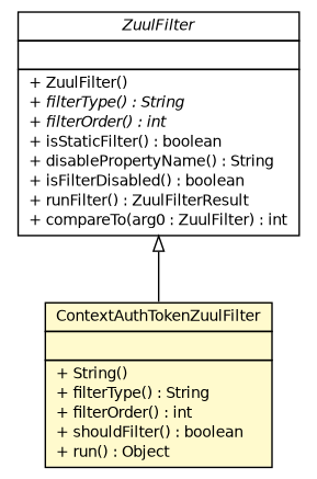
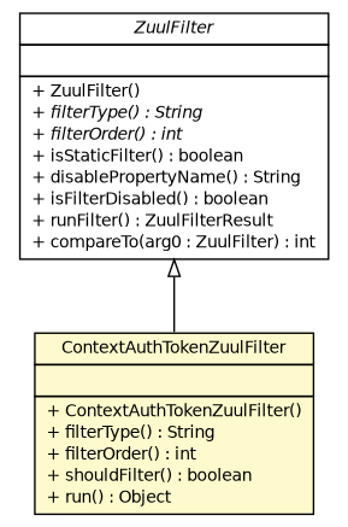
  digraph {
    nodesep=0.25
    ranksep=0.5
    node [fontcolor=black fontname=Helvetica fontsize=10.0 shape=plaintext]
-   n1 [label=<<table title="cn.home1.oss.lib.security.internal.zuul.ContextAuthTokenZuulFilter" border="0" cellborder="1" cellspacing="0" cellpadding="2" port="p" bgcolor="lemonChiffon" href="./ContextAuthTokenZuulFilter.html"> 		<tr><td><table border="0" cellspacing="0" cellpadding="1"> <tr><td align="center" balign="center"> ContextAuthTokenZuulFilter </td></tr> 		</table></td></tr> 		<tr><td><table border="0" cellspacing="0" cellpadding="1"> <tr><td align="left" balign="left">  </td></tr> 		</table></td></tr> 		<tr><td><table border="0" cellspacing="0" cellpadding="1"> <tr><td align="left" balign="left"> + String() </td></tr> <tr><td align="left" balign="left"> + filterType() : String </td></tr> <tr><td align="left" balign="left"> + filterOrder() : int </td></tr> <tr><td align="left" balign="left"> + shouldFilter() : boolean </td></tr> <tr><td align="left" balign="left"> + run() : Object </td></tr> 		</table></td></tr> 		</table>>]
+   n1 [label=<<table title="cn.home1.oss.lib.security.internal.zuul.ContextAuthTokenZuulFilter" border="0" cellborder="1" cellspacing="0" cellpadding="2" port="p" bgcolor="lemonChiffon" href="./ContextAuthTokenZuulFilter.html"> 		<tr><td><table border="0" cellspacing="0" cellpadding="1"> <tr><td align="center" balign="center"> ContextAuthTokenZuulFilter </td></tr> 		</table></td></tr> 		<tr><td><table border="0" cellspacing="0" cellpadding="1"> <tr><td align="left" balign="left">  </td></tr> 		</table></td></tr> 		<tr><td><table border="0" cellspacing="0" cellpadding="1"> <tr><td align="left" balign="left"> + ContextAuthTokenZuulFilter() </td></tr> <tr><td align="left" balign="left"> + filterType() : String </td></tr> <tr><td align="left" balign="left"> + filterOrder() : int </td></tr> <tr><td align="left" balign="left"> + shouldFilter() : boolean </td></tr> <tr><td align="left" balign="left"> + run() : Object </td></tr> 		</table></td></tr> 		</table>>]
    n2 [label=<<table title="com.netflix.zuul.ZuulFilter" border="0" cellborder="1" cellspacing="0" cellpadding="2" port="p" href="http://java.sun.com/j2se/1.4.2/docs/api/com/netflix/zuul/ZuulFilter.html"> 		<tr><td><table border="0" cellspacing="0" cellpadding="1"> <tr><td align="center" balign="center"><font face="Helvetica-Oblique"> ZuulFilter </font></td></tr> 		</table></td></tr> 		<tr><td><table border="0" cellspacing="0" cellpadding="1"> <tr><td align="left" balign="left">  </td></tr> 		</table></td></tr> 		<tr><td><table border="0" cellspacing="0" cellpadding="1"> <tr><td align="left" balign="left"> + ZuulFilter() </td></tr> <tr><td align="left" balign="left"><font face="Helvetica-Oblique" point-size="10.0"> + filterType() : String </font></td></tr> <tr><td align="left" balign="left"><font face="Helvetica-Oblique" point-size="10.0"> + filterOrder() : int </font></td></tr> <tr><td align="left" balign="left"> + isStaticFilter() : boolean </td></tr> <tr><td align="left" balign="left"> + disablePropertyName() : String </td></tr> <tr><td align="left" balign="left"> + isFilterDisabled() : boolean </td></tr> <tr><td align="left" balign="left"> + runFilter() : ZuulFilterResult </td></tr> <tr><td align="left" balign="left"> + compareTo(arg0 : ZuulFilter) : int </td></tr> 		</table></td></tr> 		</table>>]
    n2 -> n1 [arrowtail=empty dir=back fontname=Helvetica fontsize=10 headport=p labelfontname=Helvetica labelfontsize=10 tailport=p]
  }
